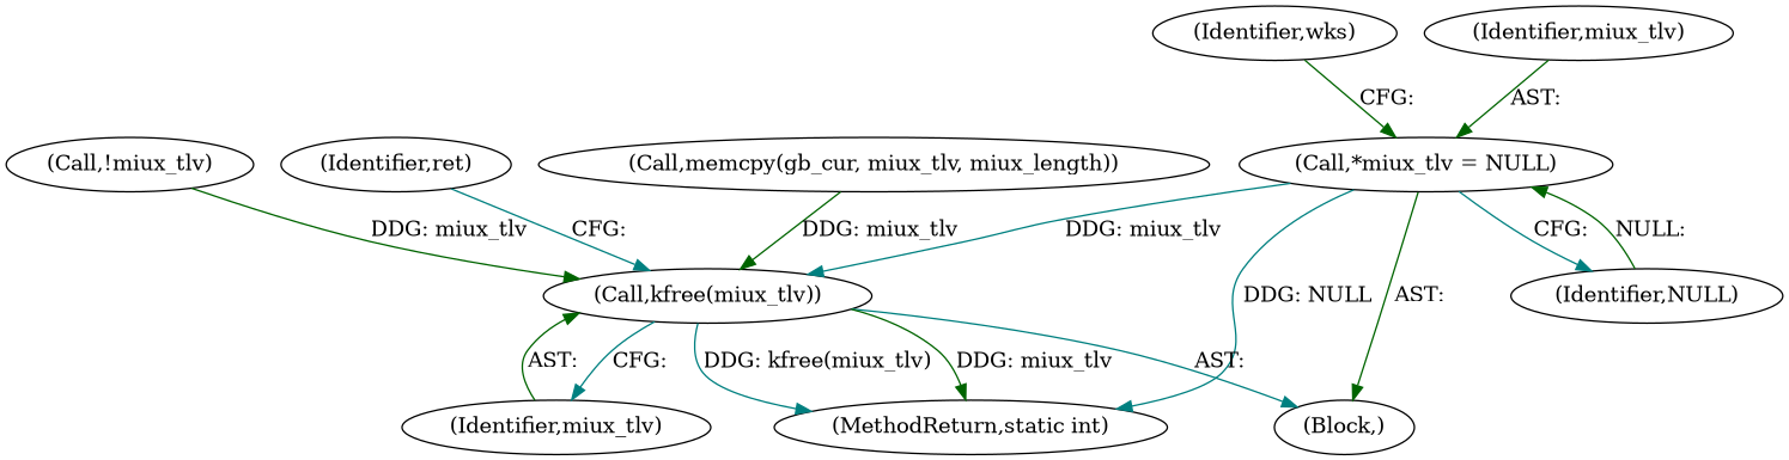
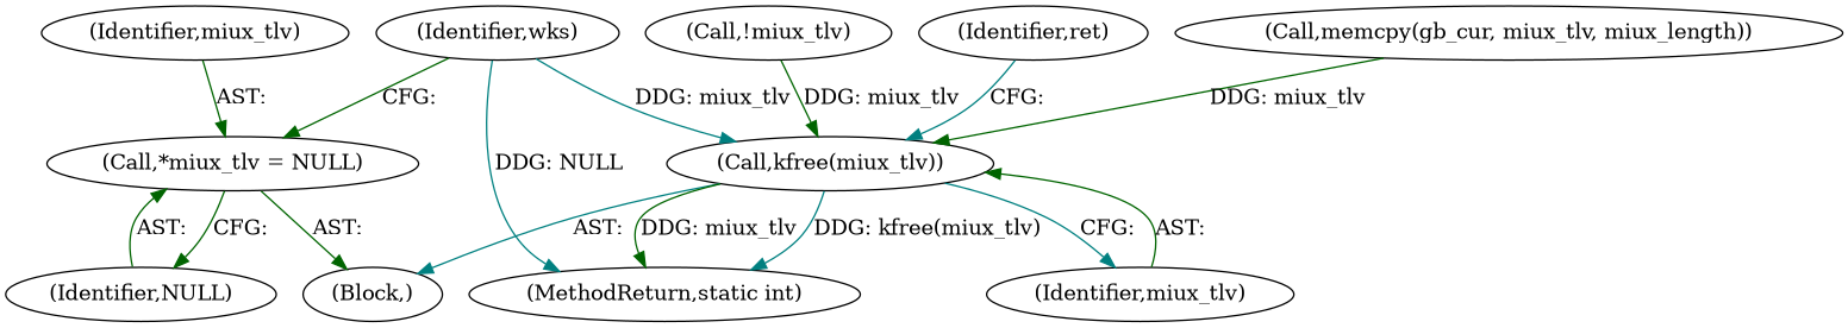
  digraph {
    edge [color=darkgreen]
    n1 [label="(Call,*miux_tlv = NULL)"]
    n2 [label="(Call,kfree(miux_tlv))"]
    n3 [label="(Identifier,NULL)"]
    n4 [label="(Block,)"]
    n5 [label="(MethodReturn,static int)"]
    n6 [label="(Identifier,miux_tlv)"]
    n7 [label="(Call,!miux_tlv)"]
    n8 [label="(Identifier,wks)"]
    n9 [label="(Identifier,ret)"]
    n10 [label="(Identifier,miux_tlv)"]
    n11 [label="(Call,memcpy(gb_cur, miux_tlv, miux_length))"]
-   n1 -> n2 [color=teal label="DDG: miux_tlv"]
-   n1 -> n3 [color=teal label="CFG: "]
+   n8 -> n2 [color=teal label="DDG: miux_tlv"]
+   n1 -> n3 [label="CFG: "]
    n1 -> n4 [label="AST: "]
-   n1 -> n5 [color=teal label="DDG: NULL"]
+   n8 -> n5 [color=teal label="DDG: NULL"]
    n2 -> n4 [color=teal label="AST: "]
    n2 -> n5 [label="DDG: miux_tlv"]
    n2 -> n5 [color=teal label="DDG: kfree(miux_tlv)"]
    n2 -> n6 [color=teal label="CFG: "]
-   n3 -> n1 [label="NULL: "]
+   n3 -> n1 [label="AST: "]
    n6 -> n2 [label="AST: "]
    n7 -> n2 [label="DDG: miux_tlv"]
    n8 -> n1 [label="CFG: "]
    n9 -> n2 [color=teal label="CFG: "]
    n10 -> n1 [label="AST: "]
    n11 -> n2 [label="DDG: miux_tlv"]
  }
